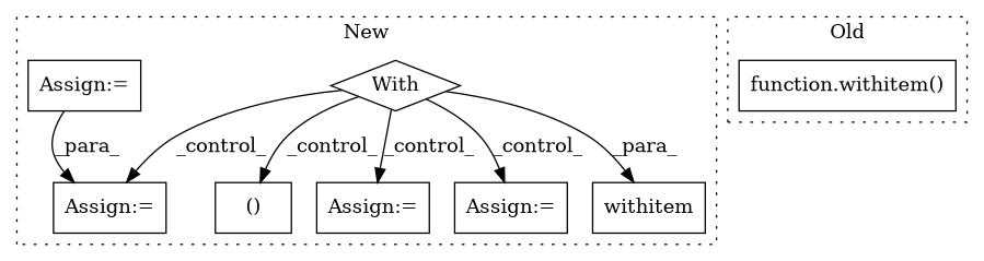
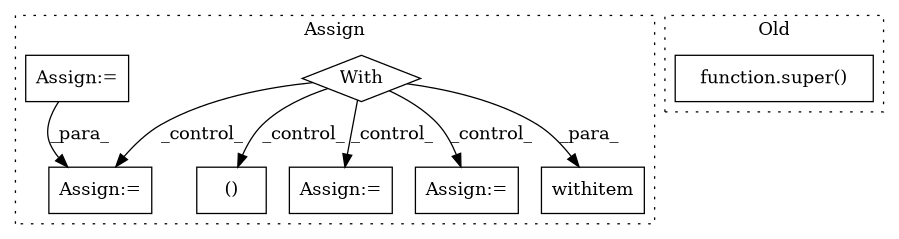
  digraph {
    node [a=68 l=3 s=5645 shape=box]
    n1 [a=39 l="5,24" label=With s="5551,5561" shape=diamond]
    n2 [a=49 l=5 label=withitem s=5556]
    n3 [label="Assign:=" s=5780]
    n4 [a=54 l=7 label="()"]
    n5 [l=10 label="Assign:="]
    n6 [label="Assign:=" s=6017]
    n7 [label="Assign:=" s=5517]
-   n8 [a=75 l=7 label="function.withitem()" s=6146]
+   n8 [a=75 l=7 label="function.super()" s=6146]
    subgraph cluster_1 {
-     label=New
+     label=Assign
      style=dotted
      n1
      n2
      n3
      n4
      n5
      n6
      n7
    }
    subgraph cluster_2 {
      label=Old
      style=dotted
      n8
    }
    n1 -> n2 [label=_para_]
    n1 -> n3 [label=_control_]
    n1 -> n4 [label=_control_]
    n1 -> n5 [label=_control_]
    n1 -> n6 [label=_control_]
    n7 -> n3 [label=_para_]
  }
